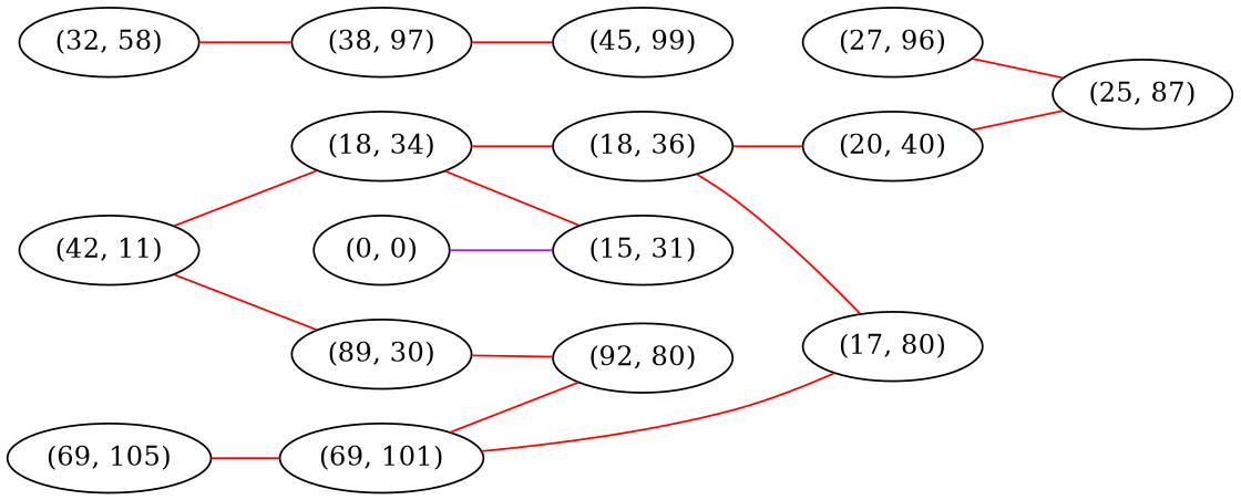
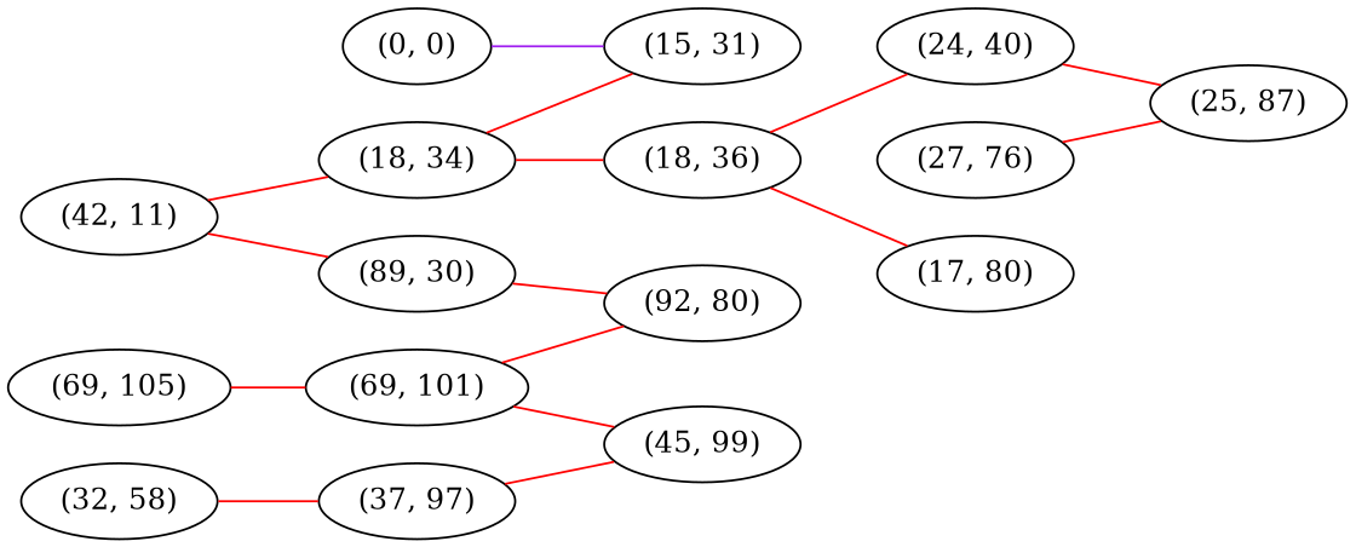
  graph {
    rankdir=LR
    edge [color=red weight=1]
-   "(27, 96)"
+   "(27, 96)" [label="(27, 76)"]
    "(25, 87)"
    "(69, 105)"
    "(69, 101)"
    "(45, 99)"
    "(92, 80)"
    n7 [label="(32, 58)"]
-   "(38, 97)"
+   "(38, 97)" [label="(37, 97)"]
    "(42, 11)"
    "(18, 34)"
    "(89, 30)"
    "(18, 36)"
    "(15, 31)"
    "(17, 80)"
-   "(20, 40)"
+   "(20, 40)" [label="(24, 40)"]
    "(0, 0)"
    "(27, 96)" -- "(25, 87)"
    "(69, 105)" -- "(69, 101)"
-   "(69, 101)" -- "(17, 80)"
+   "(69, 101)" -- "(45, 99)"
    "(69, 101)" -- "(92, 80)"
    n7 -- "(38, 97)"
    "(38, 97)" -- "(45, 99)"
    "(42, 11)" -- "(18, 34)"
    "(42, 11)" -- "(89, 30)"
    "(18, 34)" -- "(18, 36)"
    "(18, 34)" -- "(15, 31)"
    "(89, 30)" -- "(92, 80)"
    "(18, 36)" -- "(17, 80)"
    "(18, 36)" -- "(20, 40)"
    "(20, 40)" -- "(25, 87)"
    "(0, 0)" -- "(15, 31)" [color=purple weight=4]
  }
